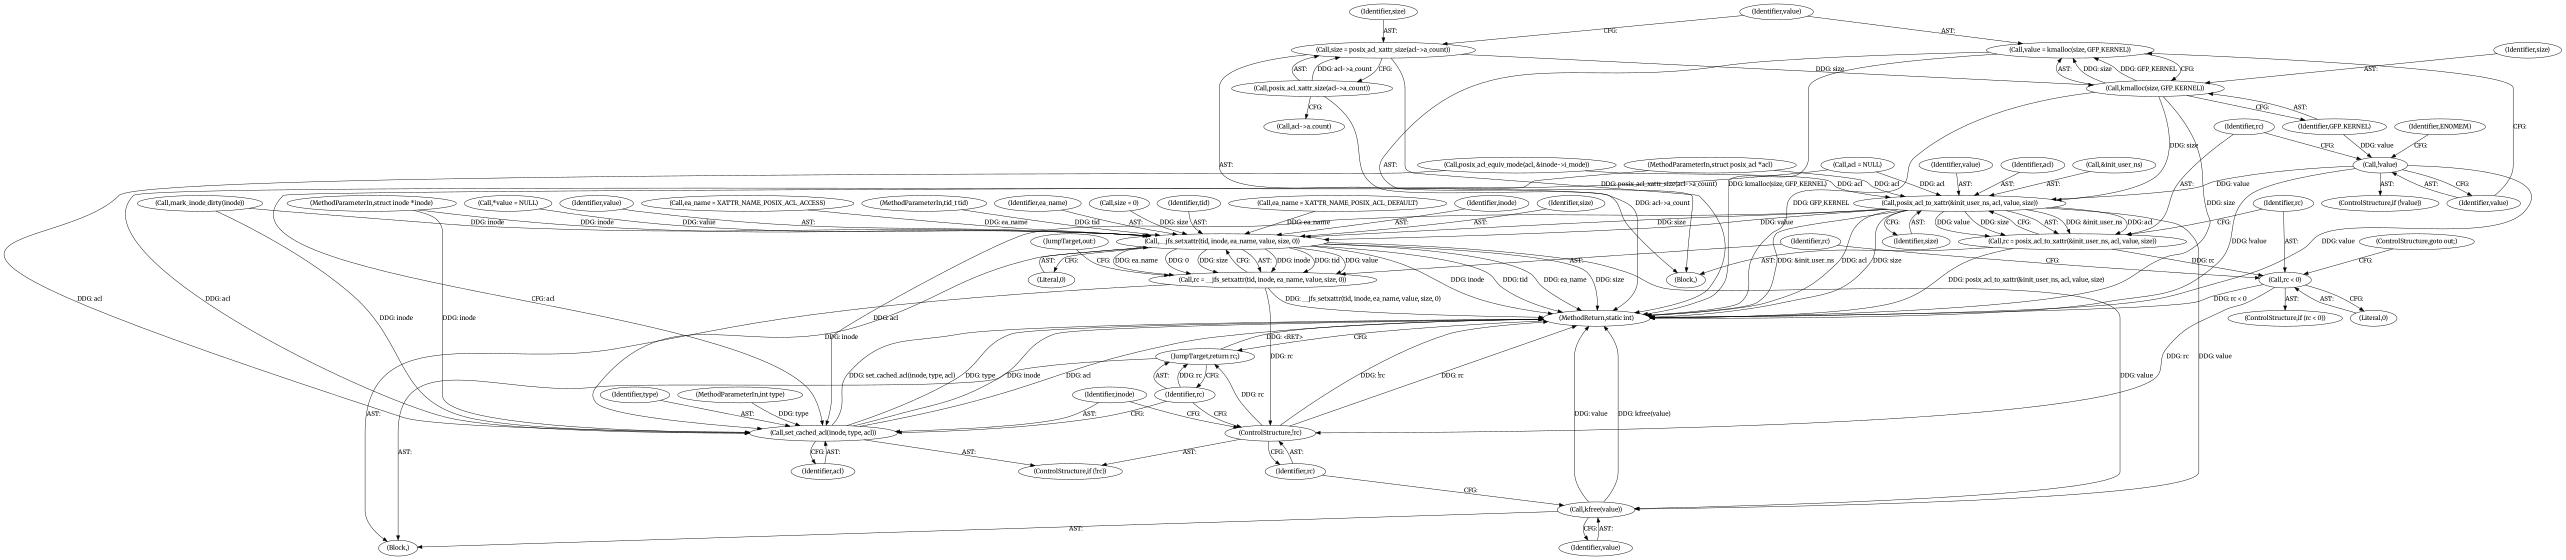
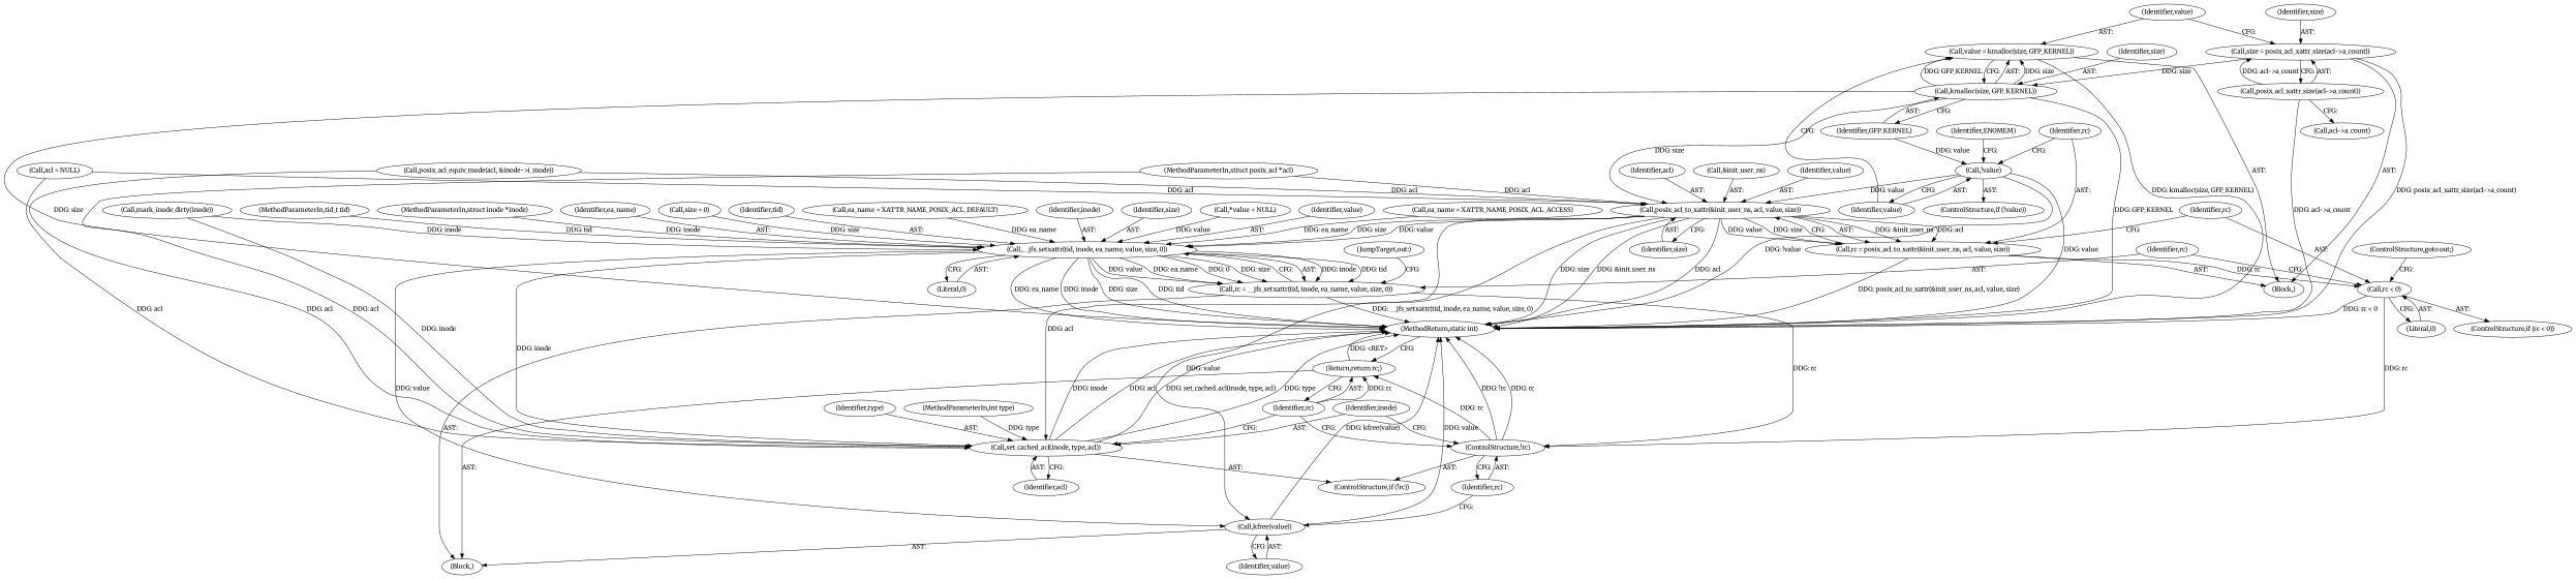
  digraph {
    fontname=Merriweather
    node [fontname=Merriweather]
    edge [fontname=Merriweather]
    n1 [label="(Call,value = kmalloc(size, GFP_KERNEL))"]
    n2 [label="(Call,kmalloc(size, GFP_KERNEL))"]
    n3 [label="(Block,)"]
    n4 [label="(MethodReturn,static int)"]
    n5 [label="(Call,posix_acl_to_xattr(&init_user_ns, acl, value, size))"]
    n6 [label="(Identifier,GFP_KERNEL)"]
    n7 [label="(Call,!value)"]
    n8 [label="(ControlStructure,if (!value))"]
    n9 [label="(Identifier,value)"]
-   n10 [label="(JumpTarget,return rc;)"]
+   n10 [label="(Return,return rc;)"]
    n11 [label="(Call,rc = posix_acl_to_xattr(&init_user_ns, acl, value, size))"]
    n12 [label="(Call,__jfs_setxattr(tid, inode, ea_name, value, size, 0))"]
    n13 [label="(Call,kfree(value))"]
    n14 [label="(Call,set_cached_acl(inode, type, acl))"]
    n15 [label="(Identifier,size)"]
    n16 [label="(Call,size = posix_acl_xattr_size(acl->a_count))"]
    n17 [label="(Call,posix_acl_xattr_size(acl->a_count))"]
    n18 [label="(Call,acl->a_count)"]
    n19 [label="(Call,rc < 0)"]
    n20 [label="(Call,rc = __jfs_setxattr(tid, inode, ea_name, value, size, 0))"]
    n21 [label="(Literal,0)"]
    n22 [label="(Block,)"]
    n23 [label="(Identifier,value)"]
    n24 [label="(ControlStructure,if (!rc))"]
    n25 [label="(Identifier,acl)"]
    n26 [label="(ControlStructure,!rc)"]
    n27 [label="(Literal,0)"]
    n28 [label="(ControlStructure,if (rc < 0))"]
    n29 [label="(Identifier,rc)"]
    n30 [label="(Identifier,rc)"]
    n31 [label="(Identifier,acl)"]
    n32 [label="(MethodParameterIn,struct posix_acl *acl)"]
    n33 [label="(Identifier,ea_name)"]
    n34 [label="(Identifier,rc)"]
    n35 [label="(Identifier,tid)"]
    n36 [label="(Call,posix_acl_equiv_mode(acl, &inode->i_mode))"]
    n37 [label="(Call,ea_name = XATTR_NAME_POSIX_ACL_DEFAULT)"]
    n38 [label="(Call,&init_user_ns)"]
    n39 [label="(ControlStructure,goto out;)"]
    n40 [label="(Identifier,inode)"]
    n41 [label="(Identifier,value)"]
    n42 [label="(Identifier,size)"]
    n43 [label="(Call,*value = NULL)"]
    n44 [label="(JumpTarget,out:)"]
    n45 [label="(Identifier,rc)"]
    n46 [label="(Identifier,type)"]
    n47 [label="(Identifier,ENOMEM)"]
    n48 [label="(Identifier,value)"]
    n49 [label="(Identifier,inode)"]
    n50 [label="(Identifier,size)"]
    n51 [label="(Call,ea_name = XATTR_NAME_POSIX_ACL_ACCESS)"]
    n52 [label="(Identifier,value)"]
    n53 [label="(Identifier,size)"]
    n54 [label="(Identifier,rc)"]
    n55 [label="(MethodParameterIn,tid_t tid)"]
    n56 [label="(MethodParameterIn,struct inode *inode)"]
    n57 [label="(MethodParameterIn,int type)"]
    n58 [label="(Call,size = 0)"]
    n59 [label="(Call,acl = NULL)"]
    n60 [label="(Call,mark_inode_dirty(inode))"]
    n1 -> n2 [label="CFG: "]
    n1 -> n3 [label="AST: "]
    n1 -> n4 [label="DDG: kmalloc(size, GFP_KERNEL)"]
    n2 -> n1 [label="AST: "]
    n2 -> n1 [label="DDG: size"]
    n2 -> n1 [label="DDG: GFP_KERNEL"]
    n2 -> n4 [label="DDG: size"]
    n2 -> n4 [label="DDG: GFP_KERNEL"]
    n2 -> n5 [label="DDG: size"]
    n2 -> n6 [label="CFG: "]
    n4 -> n10 [label="CFG: "]
    n5 -> n4 [label="DDG: &init_user_ns"]
    n5 -> n4 [label="DDG: acl"]
    n5 -> n4 [label="DDG: size"]
    n5 -> n11 [label="AST: "]
    n5 -> n11 [label="DDG: &init_user_ns"]
    n5 -> n11 [label="DDG: acl"]
    n5 -> n11 [label="DDG: value"]
    n5 -> n11 [label="DDG: size"]
    n5 -> n12 [label="DDG: value"]
    n5 -> n12 [label="DDG: size"]
    n5 -> n13 [label="DDG: value"]
    n5 -> n14 [label="DDG: acl"]
    n5 -> n15 [label="CFG: "]
    n6 -> n2 [label="AST: "]
    n6 -> n7 [label="DDG: value"]
    n7 -> n4 [label="DDG: !value"]
    n7 -> n4 [label="DDG: value"]
    n7 -> n5 [label="DDG: value"]
    n7 -> n8 [label="AST: "]
    n7 -> n9 [label="CFG: "]
    n9 -> n1 [label="CFG: "]
    n9 -> n7 [label="AST: "]
    n10 -> n4 [label="DDG: <RET>"]
    n10 -> n22 [label="AST: "]
    n10 -> n30 [label="CFG: "]
    n11 -> n3 [label="AST: "]
    n11 -> n4 [label="DDG: posix_acl_to_xattr(&init_user_ns, acl, value, size)"]
    n11 -> n5 [label="CFG: "]
    n11 -> n19 [label="DDG: rc"]
    n12 -> n4 [label="DDG: inode"]
    n12 -> n4 [label="DDG: tid"]
    n12 -> n4 [label="DDG: ea_name"]
    n12 -> n4 [label="DDG: size"]
    n12 -> n13 [label="DDG: value"]
    n12 -> n14 [label="DDG: inode"]
    n12 -> n20 [label="AST: "]
    n12 -> n20 [label="DDG: inode"]
    n12 -> n20 [label="DDG: tid"]
    n12 -> n20 [label="DDG: value"]
    n12 -> n20 [label="DDG: ea_name"]
    n12 -> n20 [label="DDG: 0"]
    n12 -> n20 [label="DDG: size"]
    n12 -> n21 [label="CFG: "]
    n13 -> n4 [label="DDG: value"]
    n13 -> n4 [label="DDG: kfree(value)"]
    n13 -> n22 [label="AST: "]
    n13 -> n23 [label="CFG: "]
    n14 -> n4 [label="DDG: set_cached_acl(inode, type, acl)"]
    n14 -> n4 [label="DDG: type"]
    n14 -> n4 [label="DDG: inode"]
    n14 -> n4 [label="DDG: acl"]
    n14 -> n24 [label="AST: "]
    n14 -> n25 [label="CFG: "]
    n15 -> n5 [label="AST: "]
    n16 -> n2 [label="DDG: size"]
    n16 -> n3 [label="AST: "]
    n16 -> n4 [label="DDG: posix_acl_xattr_size(acl->a_count)"]
    n16 -> n17 [label="CFG: "]
    n17 -> n4 [label="DDG: acl->a_count"]
    n17 -> n16 [label="AST: "]
    n17 -> n16 [label="DDG: acl->a_count"]
    n17 -> n18 [label="CFG: "]
    n19 -> n4 [label="DDG: rc < 0"]
    n19 -> n26 [label="DDG: rc"]
    n19 -> n27 [label="CFG: "]
    n19 -> n28 [label="AST: "]
    n20 -> n4 [label="DDG: __jfs_setxattr(tid, inode, ea_name, value, size, 0)"]
    n20 -> n12 [label="CFG: "]
    n20 -> n22 [label="AST: "]
    n20 -> n26 [label="DDG: rc"]
    n21 -> n12 [label="AST: "]
    n23 -> n13 [label="AST: "]
    n25 -> n14 [label="AST: "]
    n26 -> n4 [label="DDG: !rc"]
    n26 -> n4 [label="DDG: rc"]
    n26 -> n10 [label="DDG: rc"]
    n26 -> n24 [label="AST: "]
    n26 -> n29 [label="CFG: "]
    n27 -> n19 [label="AST: "]
    n29 -> n13 [label="CFG: "]
    n29 -> n26 [label="AST: "]
    n30 -> n10 [label="AST: "]
    n30 -> n10 [label="DDG: rc"]
    n30 -> n14 [label="CFG: "]
    n30 -> n26 [label="CFG: "]
    n31 -> n5 [label="AST: "]
    n32 -> n5 [label="DDG: acl"]
    n32 -> n14 [label="DDG: acl"]
    n33 -> n12 [label="AST: "]
    n34 -> n19 [label="CFG: "]
    n34 -> n20 [label="AST: "]
    n35 -> n12 [label="AST: "]
    n36 -> n5 [label="DDG: acl"]
    n36 -> n14 [label="DDG: acl"]
    n37 -> n12 [label="DDG: ea_name"]
    n38 -> n5 [label="AST: "]
    n39 -> n19 [label="CFG: "]
    n40 -> n12 [label="AST: "]
    n41 -> n1 [label="AST: "]
    n41 -> n16 [label="CFG: "]
    n42 -> n12 [label="AST: "]
    n43 -> n12 [label="DDG: value"]
    n44 -> n20 [label="CFG: "]
    n45 -> n11 [label="CFG: "]
    n45 -> n19 [label="AST: "]
    n46 -> n14 [label="AST: "]
    n47 -> n7 [label="CFG: "]
    n48 -> n12 [label="AST: "]
    n49 -> n14 [label="AST: "]
    n49 -> n26 [label="CFG: "]
    n50 -> n2 [label="AST: "]
    n51 -> n12 [label="DDG: ea_name"]
    n52 -> n5 [label="AST: "]
    n53 -> n16 [label="AST: "]
    n54 -> n7 [label="CFG: "]
    n54 -> n11 [label="AST: "]
    n55 -> n12 [label="DDG: tid"]
    n56 -> n12 [label="DDG: inode"]
-   n56 -> n14 [label="DDG: inode"]
    n57 -> n14 [label="DDG: type"]
    n58 -> n12 [label="DDG: size"]
    n59 -> n5 [label="DDG: acl"]
-   n59 -> n14 [label="CFG: acl"]
+   n59 -> n14 [label="DDG: acl"]
    n60 -> n12 [label="DDG: inode"]
    n60 -> n14 [label="DDG: inode"]
  }
